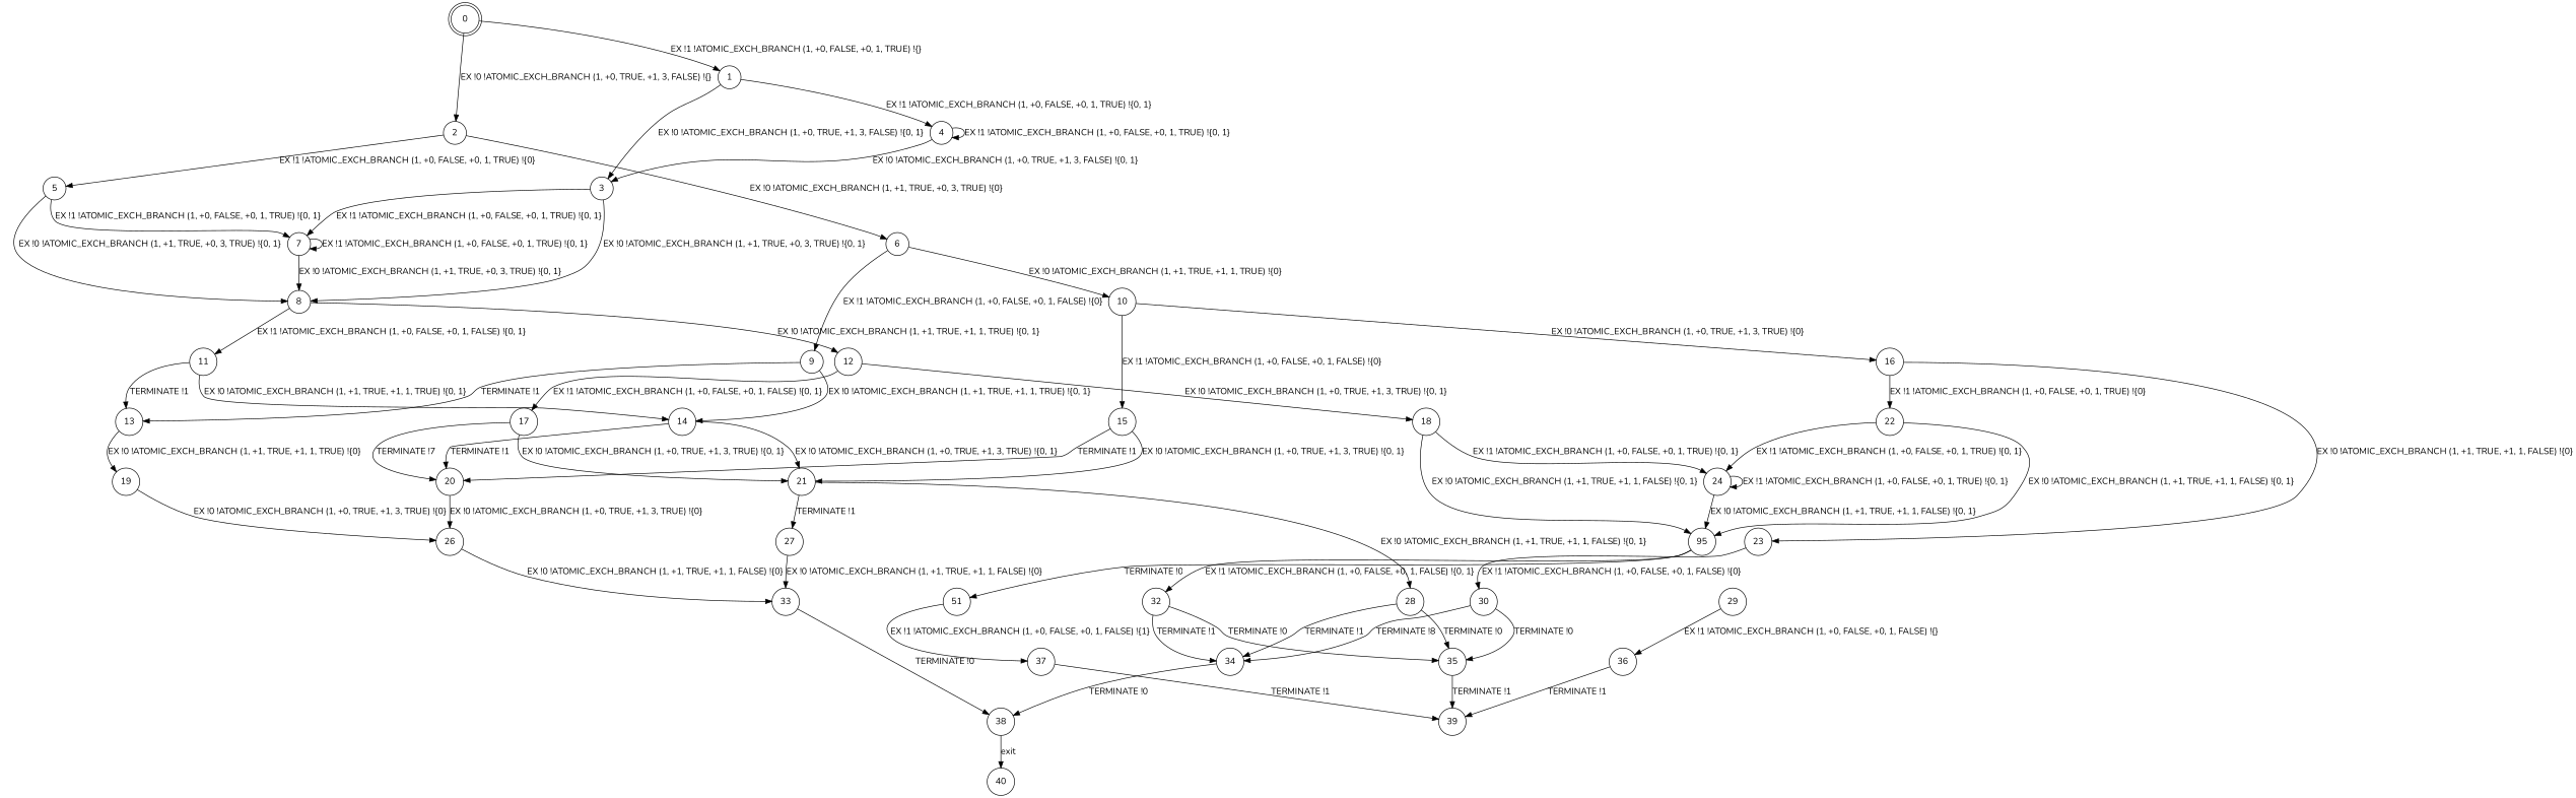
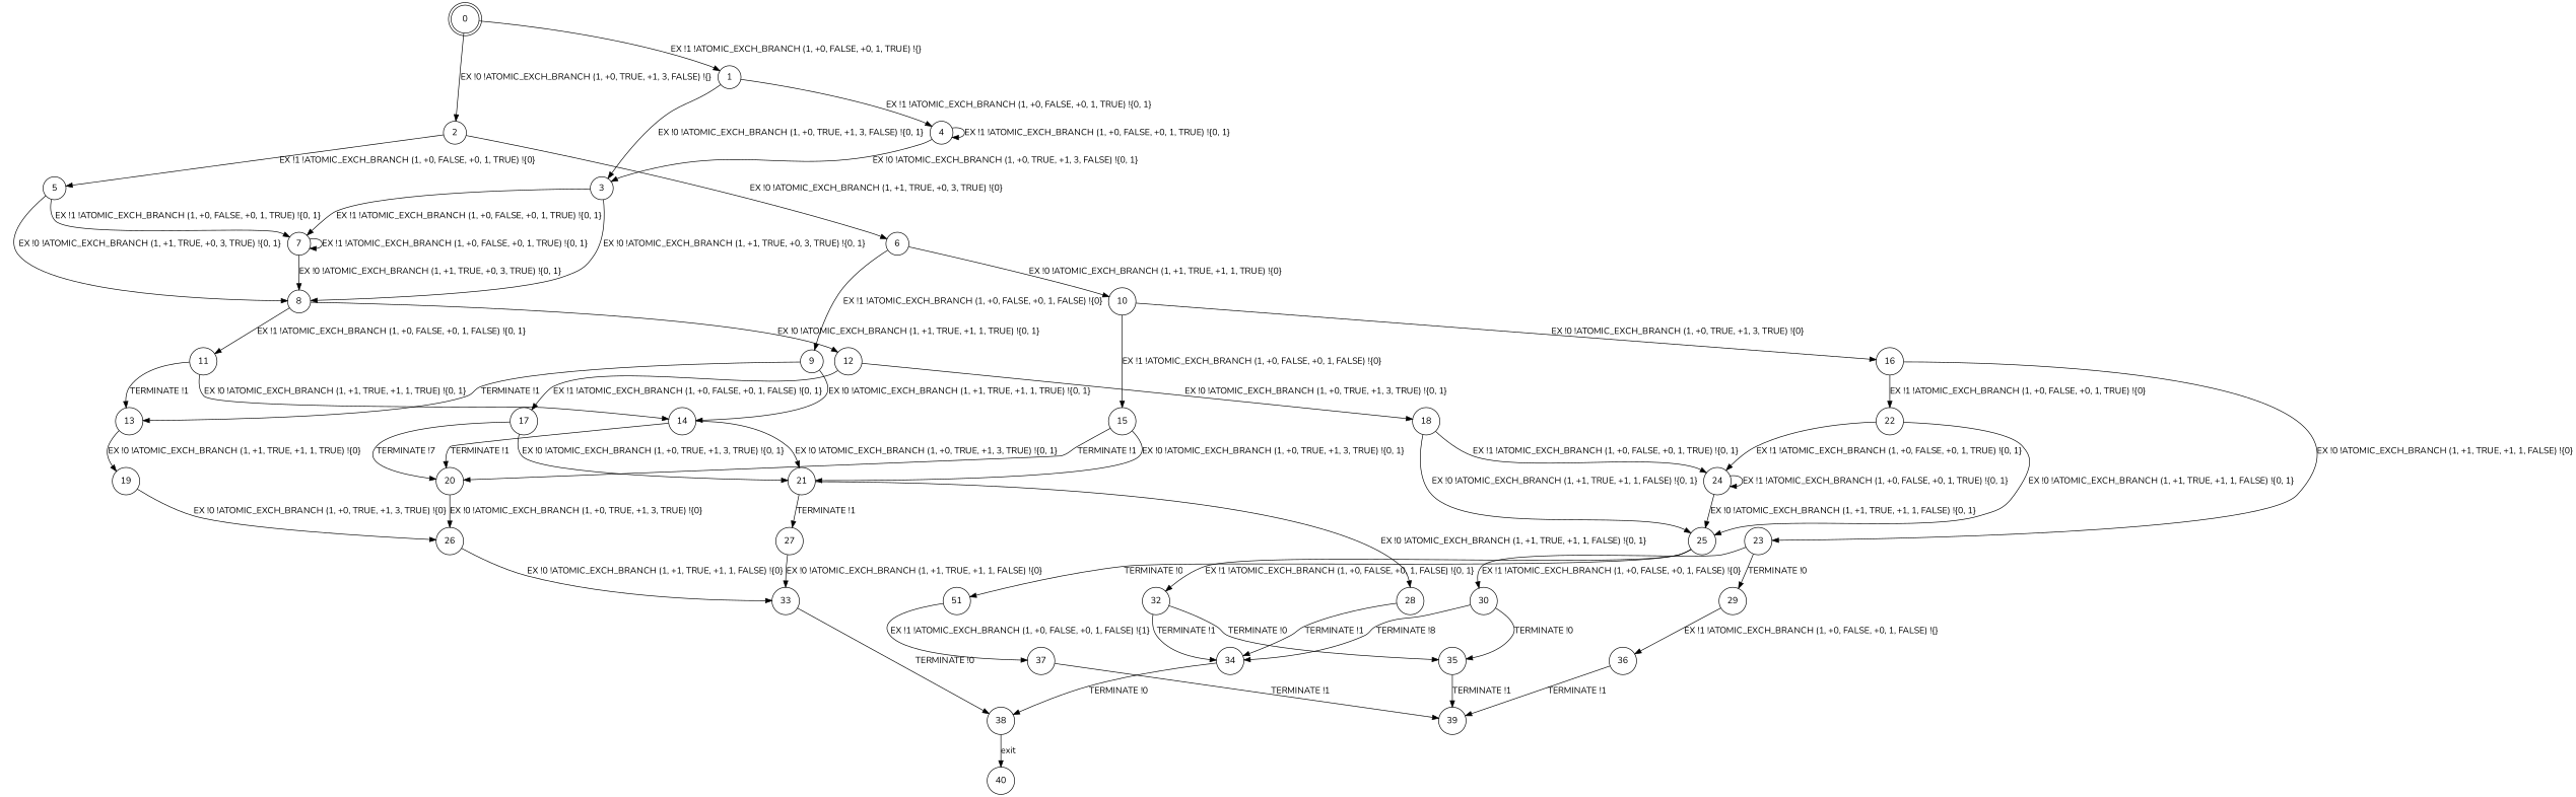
  digraph {
    fontname=Nunito
    node [fontname=Nunito shape=circle]
    edge [fontname=Nunito]
    0 [peripheries=2]
    1
    2
    3
    4
    5
    6
    7
    8
    9
    10
    11
    12
    13
    14
    15
    16
    17
    18
    19
    20
    21
    22
    23
    24
-   25 [label=95]
+   25
    26
    27
    28
    29
    30
    n32 [label=51]
    32
    33
    34
    35
    36
    37
    38
    39
    40
    0 -> 1 [label="EX !1 !ATOMIC_EXCH_BRANCH (1, +0, FALSE, +0, 1, TRUE) !{}"]
    0 -> 2 [label="EX !0 !ATOMIC_EXCH_BRANCH (1, +0, TRUE, +1, 3, FALSE) !{}"]
    1 -> 3 [label="EX !0 !ATOMIC_EXCH_BRANCH (1, +0, TRUE, +1, 3, FALSE) !{0, 1}"]
    1 -> 4 [label="EX !1 !ATOMIC_EXCH_BRANCH (1, +0, FALSE, +0, 1, TRUE) !{0, 1}"]
    2 -> 5 [label="EX !1 !ATOMIC_EXCH_BRANCH (1, +0, FALSE, +0, 1, TRUE) !{0}"]
    2 -> 6 [label="EX !0 !ATOMIC_EXCH_BRANCH (1, +1, TRUE, +0, 3, TRUE) !{0}"]
    3 -> 7 [label="EX !1 !ATOMIC_EXCH_BRANCH (1, +0, FALSE, +0, 1, TRUE) !{0, 1}"]
    3 -> 8 [label="EX !0 !ATOMIC_EXCH_BRANCH (1, +1, TRUE, +0, 3, TRUE) !{0, 1}"]
    4 -> 3 [label="EX !0 !ATOMIC_EXCH_BRANCH (1, +0, TRUE, +1, 3, FALSE) !{0, 1}"]
    4 -> 4 [label="EX !1 !ATOMIC_EXCH_BRANCH (1, +0, FALSE, +0, 1, TRUE) !{0, 1}"]
    5 -> 7 [label="EX !1 !ATOMIC_EXCH_BRANCH (1, +0, FALSE, +0, 1, TRUE) !{0, 1}"]
    5 -> 8 [label="EX !0 !ATOMIC_EXCH_BRANCH (1, +1, TRUE, +0, 3, TRUE) !{0, 1}"]
    6 -> 9 [label="EX !1 !ATOMIC_EXCH_BRANCH (1, +0, FALSE, +0, 1, FALSE) !{0}"]
    6 -> 10 [label="EX !0 !ATOMIC_EXCH_BRANCH (1, +1, TRUE, +1, 1, TRUE) !{0}"]
    7 -> 7 [label="EX !1 !ATOMIC_EXCH_BRANCH (1, +0, FALSE, +0, 1, TRUE) !{0, 1}"]
    7 -> 8 [label="EX !0 !ATOMIC_EXCH_BRANCH (1, +1, TRUE, +0, 3, TRUE) !{0, 1}"]
    8 -> 11 [label="EX !1 !ATOMIC_EXCH_BRANCH (1, +0, FALSE, +0, 1, FALSE) !{0, 1}"]
    8 -> 12 [label="EX !0 !ATOMIC_EXCH_BRANCH (1, +1, TRUE, +1, 1, TRUE) !{0, 1}"]
    9 -> 13 [label="TERMINATE !1"]
    9 -> 14 [label="EX !0 !ATOMIC_EXCH_BRANCH (1, +1, TRUE, +1, 1, TRUE) !{0, 1}"]
    10 -> 15 [label="EX !1 !ATOMIC_EXCH_BRANCH (1, +0, FALSE, +0, 1, FALSE) !{0}"]
    10 -> 16 [label="EX !0 !ATOMIC_EXCH_BRANCH (1, +0, TRUE, +1, 3, TRUE) !{0}"]
    11 -> 13 [label="TERMINATE !1"]
    11 -> 14 [label="EX !0 !ATOMIC_EXCH_BRANCH (1, +1, TRUE, +1, 1, TRUE) !{0, 1}"]
    12 -> 17 [label="EX !1 !ATOMIC_EXCH_BRANCH (1, +0, FALSE, +0, 1, FALSE) !{0, 1}"]
    12 -> 18 [label="EX !0 !ATOMIC_EXCH_BRANCH (1, +0, TRUE, +1, 3, TRUE) !{0, 1}"]
    13 -> 19 [label="EX !0 !ATOMIC_EXCH_BRANCH (1, +1, TRUE, +1, 1, TRUE) !{0}"]
    14 -> 20 [label="TERMINATE !1"]
    14 -> 21 [label="EX !0 !ATOMIC_EXCH_BRANCH (1, +0, TRUE, +1, 3, TRUE) !{0, 1}"]
    15 -> 20 [label="TERMINATE !1"]
    15 -> 21 [label="EX !0 !ATOMIC_EXCH_BRANCH (1, +0, TRUE, +1, 3, TRUE) !{0, 1}"]
    16 -> 22 [label="EX !1 !ATOMIC_EXCH_BRANCH (1, +0, FALSE, +0, 1, TRUE) !{0}"]
    16 -> 23 [label="EX !0 !ATOMIC_EXCH_BRANCH (1, +1, TRUE, +1, 1, FALSE) !{0}"]
    17 -> 20 [label="TERMINATE !7"]
    17 -> 21 [label="EX !0 !ATOMIC_EXCH_BRANCH (1, +0, TRUE, +1, 3, TRUE) !{0, 1}"]
    18 -> 24 [label="EX !1 !ATOMIC_EXCH_BRANCH (1, +0, FALSE, +0, 1, TRUE) !{0, 1}"]
    18 -> 25 [label="EX !0 !ATOMIC_EXCH_BRANCH (1, +1, TRUE, +1, 1, FALSE) !{0, 1}"]
    19 -> 26 [label="EX !0 !ATOMIC_EXCH_BRANCH (1, +0, TRUE, +1, 3, TRUE) !{0}"]
    20 -> 26 [label="EX !0 !ATOMIC_EXCH_BRANCH (1, +0, TRUE, +1, 3, TRUE) !{0}"]
    21 -> 27 [label="TERMINATE !1"]
    21 -> 28 [label="EX !0 !ATOMIC_EXCH_BRANCH (1, +1, TRUE, +1, 1, FALSE) !{0, 1}"]
    22 -> 24 [label="EX !1 !ATOMIC_EXCH_BRANCH (1, +0, FALSE, +0, 1, TRUE) !{0, 1}"]
    22 -> 25 [label="EX !0 !ATOMIC_EXCH_BRANCH (1, +1, TRUE, +1, 1, FALSE) !{0, 1}"]
+   23 -> 29 [label="TERMINATE !0"]
    23 -> 30 [label="EX !1 !ATOMIC_EXCH_BRANCH (1, +0, FALSE, +0, 1, FALSE) !{0}"]
    24 -> 24 [label="EX !1 !ATOMIC_EXCH_BRANCH (1, +0, FALSE, +0, 1, TRUE) !{0, 1}"]
    24 -> 25 [label="EX !0 !ATOMIC_EXCH_BRANCH (1, +1, TRUE, +1, 1, FALSE) !{0, 1}"]
    25 -> n32 [label="TERMINATE !0"]
    25 -> 32 [label="EX !1 !ATOMIC_EXCH_BRANCH (1, +0, FALSE, +0, 1, FALSE) !{0, 1}"]
    26 -> 33 [label="EX !0 !ATOMIC_EXCH_BRANCH (1, +1, TRUE, +1, 1, FALSE) !{0}"]
    27 -> 33 [label="EX !0 !ATOMIC_EXCH_BRANCH (1, +1, TRUE, +1, 1, FALSE) !{0}"]
    28 -> 34 [label="TERMINATE !1"]
-   28 -> 35 [label="TERMINATE !0"]
    29 -> 36 [label="EX !1 !ATOMIC_EXCH_BRANCH (1, +0, FALSE, +0, 1, FALSE) !{}"]
    30 -> 34 [label="TERMINATE !8"]
    30 -> 35 [label="TERMINATE !0"]
    n32 -> 37 [label="EX !1 !ATOMIC_EXCH_BRANCH (1, +0, FALSE, +0, 1, FALSE) !{1}"]
    32 -> 34 [label="TERMINATE !1"]
    32 -> 35 [label="TERMINATE !0"]
    33 -> 38 [label="TERMINATE !0"]
    34 -> 38 [label="TERMINATE !0"]
    35 -> 39 [label="TERMINATE !1"]
    36 -> 39 [label="TERMINATE !1"]
    37 -> 39 [label="TERMINATE !1"]
    38 -> 40 [label=exit]
  }
